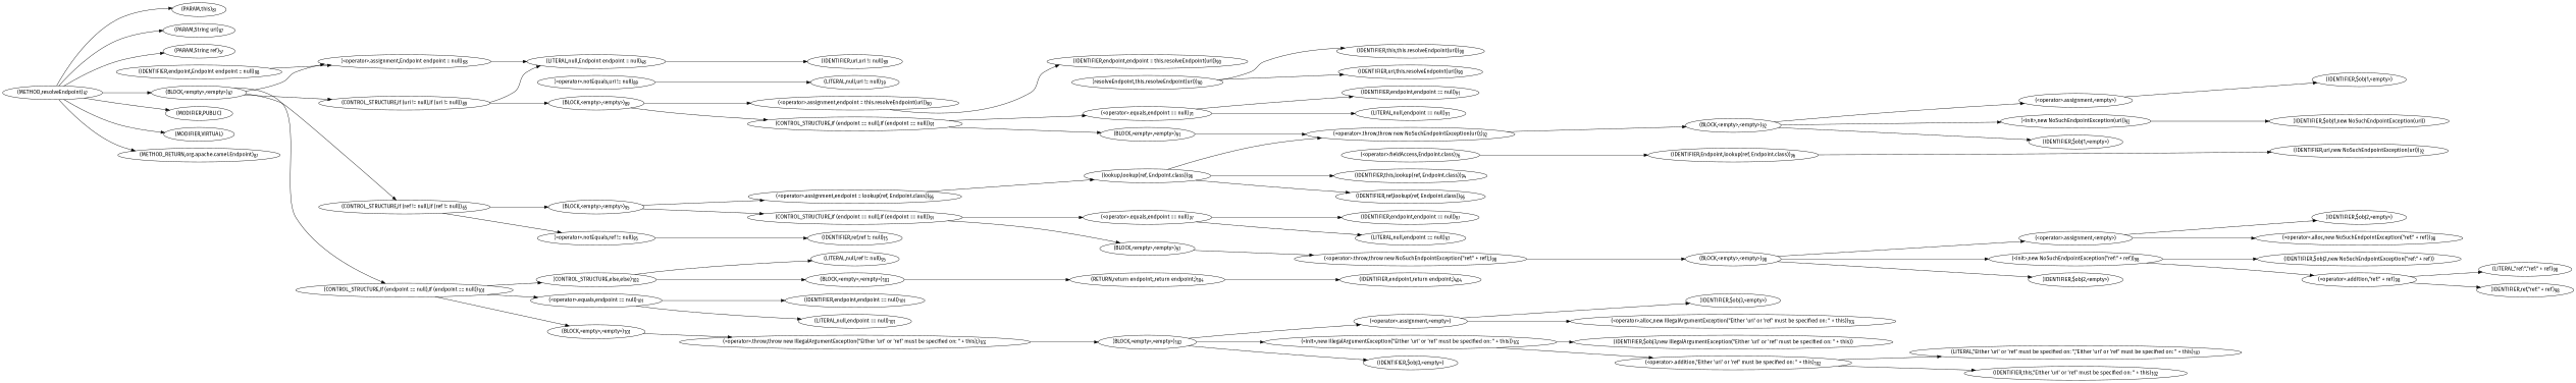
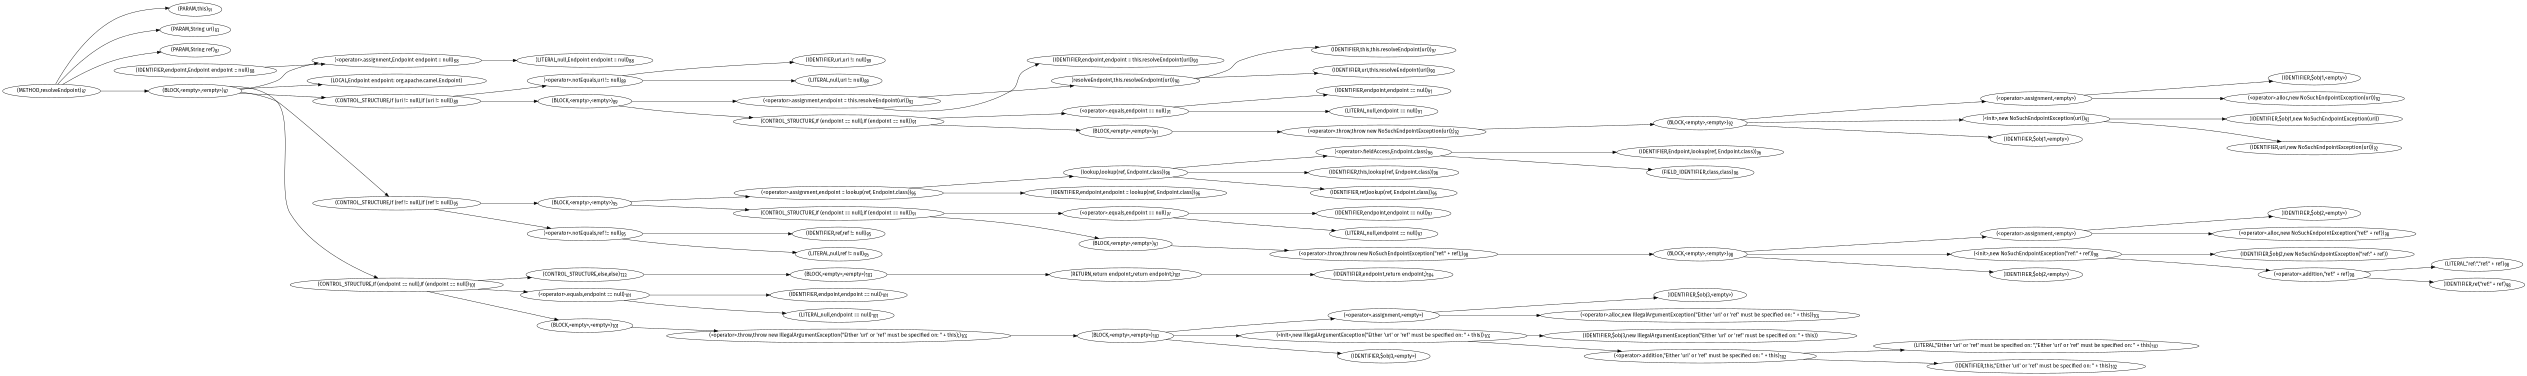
  digraph {
    fontname="Fira Sans"
    rankdir=LR
    node [fontname="Fira Sans"]
    edge [fontname="Fira Sans"]
    n1 [label=<(METHOD,resolveEndpoint)<SUB>87</SUB>>]
-   n2 [label=<(PARAM,this)<SUB>87</SUB>>]
-   n3 [label=<(PARAM,String uri)<SUB>87</SUB>>]
-   n4 [label=<(PARAM,String ref)<SUB>57</SUB>>]
+   n2 [label=<(PARAM,this)<SUB>97</SUB>>]
+   n3 [label=<(PARAM,String uri)<SUB>83</SUB>>]
+   n4 [label=<(PARAM,String ref)<SUB>87</SUB>>]
    n5 [label=<(BLOCK,&lt;empty&gt;,&lt;empty&gt;)<SUB>87</SUB>>]
-   n6 [label=<(MODIFIER,PUBLIC)>]
-   n7 [label=<(MODIFIER,VIRTUAL)>]
-   n8 [label=<(METHOD_RETURN,org.apache.camel.Endpoint)<SUB>87</SUB>>]
+   n9 [label=<(LOCAL,Endpoint endpoint: org.apache.camel.Endpoint)>]
    n10 [label=<(&lt;operator&gt;.assignment,Endpoint endpoint = null)<SUB>88</SUB>>]
    n11 [label=<(CONTROL_STRUCTURE,if (uri != null),if (uri != null))<SUB>89</SUB>>]
-   n12 [label=<(CONTROL_STRUCTURE,if (ref != null),if (ref != null))<SUB>65</SUB>>]
+   n12 [label=<(CONTROL_STRUCTURE,if (ref != null),if (ref != null))<SUB>95</SUB>>]
    n13 [label=<(CONTROL_STRUCTURE,if (endpoint == null),if (endpoint == null))<SUB>101</SUB>>]
-   n14 [label=<(LITERAL,null,Endpoint endpoint = null)<SUB>48</SUB>>]
+   n14 [label=<(LITERAL,null,Endpoint endpoint = null)<SUB>88</SUB>>]
    n15 [label=<(&lt;operator&gt;.notEquals,uri != null)<SUB>89</SUB>>]
    n16 [label=<(BLOCK,&lt;empty&gt;,&lt;empty&gt;)<SUB>89</SUB>>]
    n17 [label=<(&lt;operator&gt;.notEquals,ref != null)<SUB>95</SUB>>]
    n18 [label=<(BLOCK,&lt;empty&gt;,&lt;empty&gt;)<SUB>95</SUB>>]
    n19 [label=<(&lt;operator&gt;.equals,endpoint == null)<SUB>101</SUB>>]
    n20 [label=<(BLOCK,&lt;empty&gt;,&lt;empty&gt;)<SUB>101</SUB>>]
-   n21 [label=<(CONTROL_STRUCTURE,else,else)<SUB>103</SUB>>]
-   n22 [label=<(IDENTIFIER,endpoint,Endpoint endpoint = null)<SUB>98</SUB>>]
+   n21 [label=<(CONTROL_STRUCTURE,else,else)<SUB>133</SUB>>]
+   n22 [label=<(IDENTIFIER,endpoint,Endpoint endpoint = null)<SUB>88</SUB>>]
    n23 [label=<(IDENTIFIER,uri,uri != null)<SUB>89</SUB>>]
-   n24 [label=<(LITERAL,null,uri != null)<SUB>39</SUB>>]
-   n25 [label=<(&lt;operator&gt;.assignment,endpoint = this.resolveEndpoint(uri))<SUB>90</SUB>>]
+   n24 [label=<(LITERAL,null,uri != null)<SUB>89</SUB>>]
+   n25 [label=<(&lt;operator&gt;.assignment,endpoint = this.resolveEndpoint(uri))<SUB>92</SUB>>]
    n26 [label=<(CONTROL_STRUCTURE,if (endpoint == null),if (endpoint == null))<SUB>91</SUB>>]
    n27 [label=<(IDENTIFIER,endpoint,endpoint = this.resolveEndpoint(uri))<SUB>90</SUB>>]
    n28 [label=<(resolveEndpoint,this.resolveEndpoint(uri))<SUB>90</SUB>>]
    n29 [label=<(&lt;operator&gt;.equals,endpoint == null)<SUB>91</SUB>>]
    n30 [label=<(BLOCK,&lt;empty&gt;,&lt;empty&gt;)<SUB>91</SUB>>]
-   n31 [label=<(IDENTIFIER,this,this.resolveEndpoint(uri))<SUB>90</SUB>>]
+   n31 [label=<(IDENTIFIER,this,this.resolveEndpoint(uri))<SUB>97</SUB>>]
    n32 [label=<(IDENTIFIER,uri,this.resolveEndpoint(uri))<SUB>90</SUB>>]
    n33 [label=<(IDENTIFIER,endpoint,endpoint == null)<SUB>91</SUB>>]
    n34 [label=<(LITERAL,null,endpoint == null)<SUB>91</SUB>>]
    n35 [label=<(&lt;operator&gt;.throw,throw new NoSuchEndpointException(uri);)<SUB>92</SUB>>]
    n36 [label=<(BLOCK,&lt;empty&gt;,&lt;empty&gt;)<SUB>92</SUB>>]
    n37 [label=<(&lt;operator&gt;.assignment,&lt;empty&gt;)>]
    n38 [label=<(&lt;init&gt;,new NoSuchEndpointException(uri))<SUB>92</SUB>>]
    n39 [label=<(IDENTIFIER,$obj1,&lt;empty&gt;)>]
    n40 [label=<(IDENTIFIER,$obj1,&lt;empty&gt;)>]
+   n41 [label=<(&lt;operator&gt;.alloc,new NoSuchEndpointException(uri))<SUB>92</SUB>>]
    n42 [label=<(IDENTIFIER,$obj1,new NoSuchEndpointException(uri))>]
    n43 [label=<(IDENTIFIER,uri,new NoSuchEndpointException(uri))<SUB>92</SUB>>]
-   n44 [label=<(IDENTIFIER,ref,ref != null)<SUB>15</SUB>>]
+   n44 [label=<(IDENTIFIER,ref,ref != null)<SUB>95</SUB>>]
    n45 [label=<(LITERAL,null,ref != null)<SUB>95</SUB>>]
    n46 [label=<(&lt;operator&gt;.assignment,endpoint = lookup(ref, Endpoint.class))<SUB>96</SUB>>]
    n47 [label=<(CONTROL_STRUCTURE,if (endpoint == null),if (endpoint == null))<SUB>97</SUB>>]
+   n48 [label=<(IDENTIFIER,endpoint,endpoint = lookup(ref, Endpoint.class))<SUB>96</SUB>>]
    n49 [label=<(lookup,lookup(ref, Endpoint.class))<SUB>96</SUB>>]
    n50 [label=<(&lt;operator&gt;.equals,endpoint == null)<SUB>97</SUB>>]
    n51 [label=<(BLOCK,&lt;empty&gt;,&lt;empty&gt;)<SUB>97</SUB>>]
-   n52 [label=<(IDENTIFIER,this,lookup(ref, Endpoint.class))<SUB>94</SUB>>]
+   n52 [label=<(IDENTIFIER,this,lookup(ref, Endpoint.class))<SUB>96</SUB>>]
    n53 [label=<(IDENTIFIER,ref,lookup(ref, Endpoint.class))<SUB>96</SUB>>]
-   n54 [label=<(&lt;operator&gt;.fieldAccess,Endpoint.class)<SUB>76</SUB>>]
+   n54 [label=<(&lt;operator&gt;.fieldAccess,Endpoint.class)<SUB>96</SUB>>]
    n55 [label=<(IDENTIFIER,Endpoint,lookup(ref, Endpoint.class))<SUB>96</SUB>>]
+   n56 [label=<(FIELD_IDENTIFIER,class,class)<SUB>96</SUB>>]
    n57 [label=<(IDENTIFIER,endpoint,endpoint == null)<SUB>97</SUB>>]
    n58 [label=<(LITERAL,null,endpoint == null)<SUB>97</SUB>>]
    n59 [label=<(&lt;operator&gt;.throw,throw new NoSuchEndpointException(&quot;ref:&quot; + ref);)<SUB>98</SUB>>]
    n60 [label=<(BLOCK,&lt;empty&gt;,&lt;empty&gt;)<SUB>98</SUB>>]
    n61 [label=<(&lt;operator&gt;.assignment,&lt;empty&gt;)>]
    n62 [label=<(&lt;init&gt;,new NoSuchEndpointException(&quot;ref:&quot; + ref))<SUB>98</SUB>>]
    n63 [label=<(IDENTIFIER,$obj2,&lt;empty&gt;)>]
    n64 [label=<(IDENTIFIER,$obj2,&lt;empty&gt;)>]
    n65 [label=<(&lt;operator&gt;.alloc,new NoSuchEndpointException(&quot;ref:&quot; + ref))<SUB>98</SUB>>]
    n66 [label=<(IDENTIFIER,$obj2,new NoSuchEndpointException(&quot;ref:&quot; + ref))>]
    n67 [label=<(&lt;operator&gt;.addition,&quot;ref:&quot; + ref)<SUB>98</SUB>>]
    n68 [label=<(LITERAL,&quot;ref:&quot;,&quot;ref:&quot; + ref)<SUB>98</SUB>>]
    n69 [label=<(IDENTIFIER,ref,&quot;ref:&quot; + ref)<SUB>98</SUB>>]
    n70 [label=<(IDENTIFIER,endpoint,endpoint == null)<SUB>101</SUB>>]
    n71 [label=<(LITERAL,null,endpoint == null)<SUB>101</SUB>>]
    n72 [label=<(&lt;operator&gt;.throw,throw new IllegalArgumentException(&quot;Either 'uri' or 'ref' must be specified on: &quot; + this);)<SUB>102</SUB>>]
    n73 [label=<(BLOCK,&lt;empty&gt;,&lt;empty&gt;)<SUB>103</SUB>>]
    n74 [label=<(BLOCK,&lt;empty&gt;,&lt;empty&gt;)<SUB>102</SUB>>]
    n75 [label=<(&lt;operator&gt;.assignment,&lt;empty&gt;)>]
    n76 [label=<(&lt;init&gt;,new IllegalArgumentException(&quot;Either 'uri' or 'ref' must be specified on: &quot; + this))<SUB>102</SUB>>]
    n77 [label=<(IDENTIFIER,$obj3,&lt;empty&gt;)>]
    n78 [label=<(IDENTIFIER,$obj3,&lt;empty&gt;)>]
    n79 [label=<(&lt;operator&gt;.alloc,new IllegalArgumentException(&quot;Either 'uri' or 'ref' must be specified on: &quot; + this))<SUB>102</SUB>>]
    n80 [label=<(IDENTIFIER,$obj3,new IllegalArgumentException(&quot;Either 'uri' or 'ref' must be specified on: &quot; + this))>]
    n81 [label=<(&lt;operator&gt;.addition,&quot;Either 'uri' or 'ref' must be specified on: &quot; + this)<SUB>102</SUB>>]
    n82 [label=<(LITERAL,&quot;Either 'uri' or 'ref' must be specified on: &quot;,&quot;Either 'uri' or 'ref' must be specified on: &quot; + this)<SUB>102</SUB>>]
    n83 [label=<(IDENTIFIER,this,&quot;Either 'uri' or 'ref' must be specified on: &quot; + this)<SUB>102</SUB>>]
-   n84 [label=<(RETURN,return endpoint;,return endpoint;)<SUB>104</SUB>>]
-   n85 [label=<(IDENTIFIER,endpoint,return endpoint;)<SUB>404</SUB>>]
+   n84 [label=<(RETURN,return endpoint;,return endpoint;)<SUB>107</SUB>>]
+   n85 [label=<(IDENTIFIER,endpoint,return endpoint;)<SUB>104</SUB>>]
    n1 -> n2
    n1 -> n3
    n1 -> n4
    n1 -> n5
-   n1 -> n6
-   n1 -> n7
-   n1 -> n8
+   n5 -> n9
    n5 -> n10
    n5 -> n11
    n5 -> n12
    n5 -> n13
    n10 -> n14
-   n11 -> n14
+   n11 -> n15
    n11 -> n16
    n12 -> n17
    n12 -> n18
    n13 -> n19
    n13 -> n20
    n13 -> n21
-   n14 -> n23
+   n15 -> n23
    n15 -> n24
    n16 -> n25
    n16 -> n26
    n17 -> n44
-   n21 -> n45
+   n17 -> n45
    n18 -> n46
    n18 -> n47
    n19 -> n70
    n19 -> n71
    n20 -> n72
    n21 -> n73
    n22 -> n10
    n25 -> n27
+   n25 -> n28
    n26 -> n29
    n26 -> n30
    n28 -> n31
    n28 -> n32
    n29 -> n33
    n29 -> n34
    n30 -> n35
    n35 -> n36
    n36 -> n37
    n36 -> n38
    n36 -> n39
    n37 -> n40
+   n37 -> n41
    n38 -> n42
-   n55 -> n43
+   n38 -> n43
+   n46 -> n48
    n46 -> n49
    n47 -> n50
    n47 -> n51
    n49 -> n52
    n49 -> n53
-   n49 -> n35
+   n49 -> n54
    n50 -> n57
    n50 -> n58
    n51 -> n59
    n54 -> n55
+   n54 -> n56
    n59 -> n60
    n60 -> n61
    n60 -> n62
    n60 -> n63
    n61 -> n64
    n61 -> n65
    n62 -> n66
    n62 -> n67
    n67 -> n68
    n67 -> n69
    n72 -> n74
    n73 -> n84
    n74 -> n75
    n74 -> n76
    n74 -> n77
    n75 -> n78
    n75 -> n79
    n76 -> n80
    n76 -> n81
    n81 -> n82
    n81 -> n83
    n84 -> n85
  }
